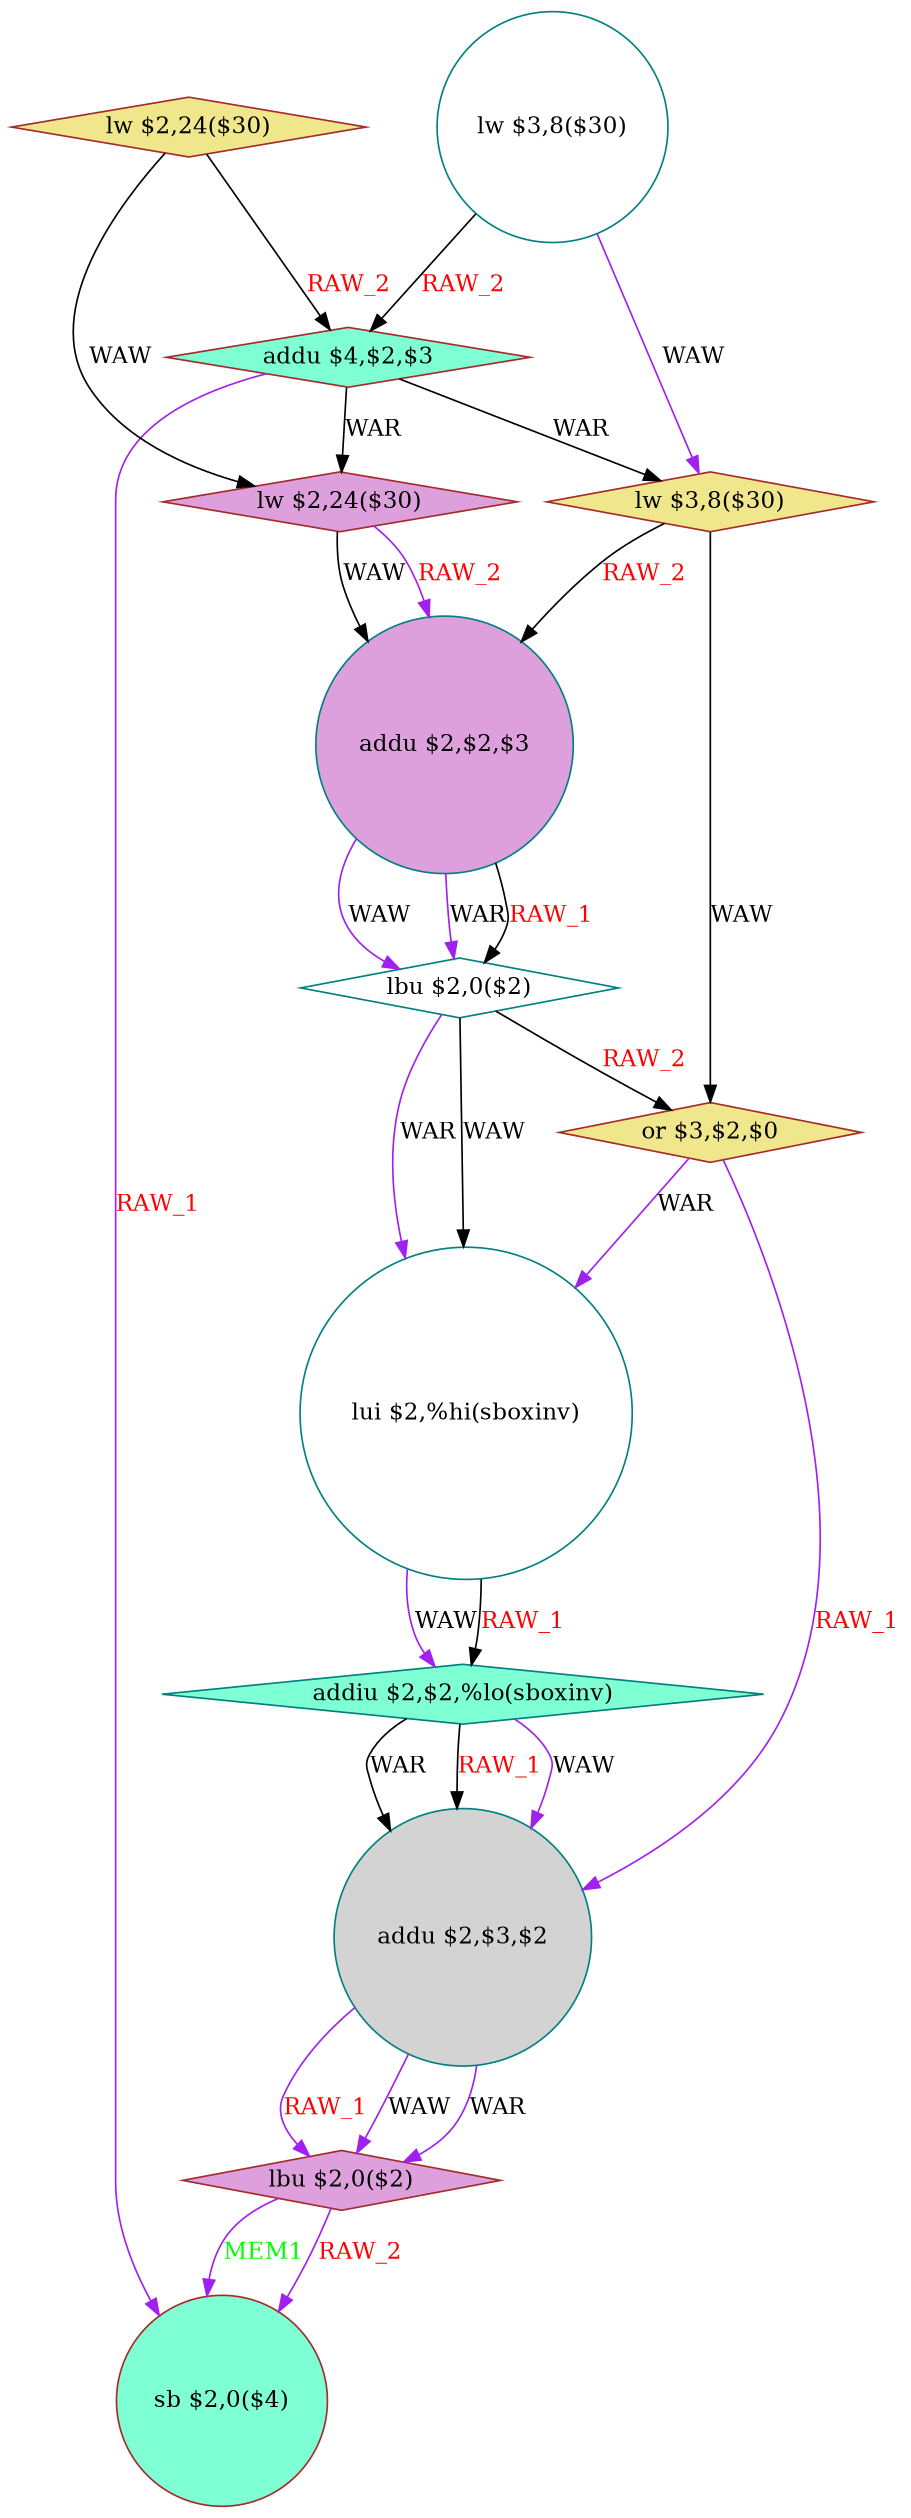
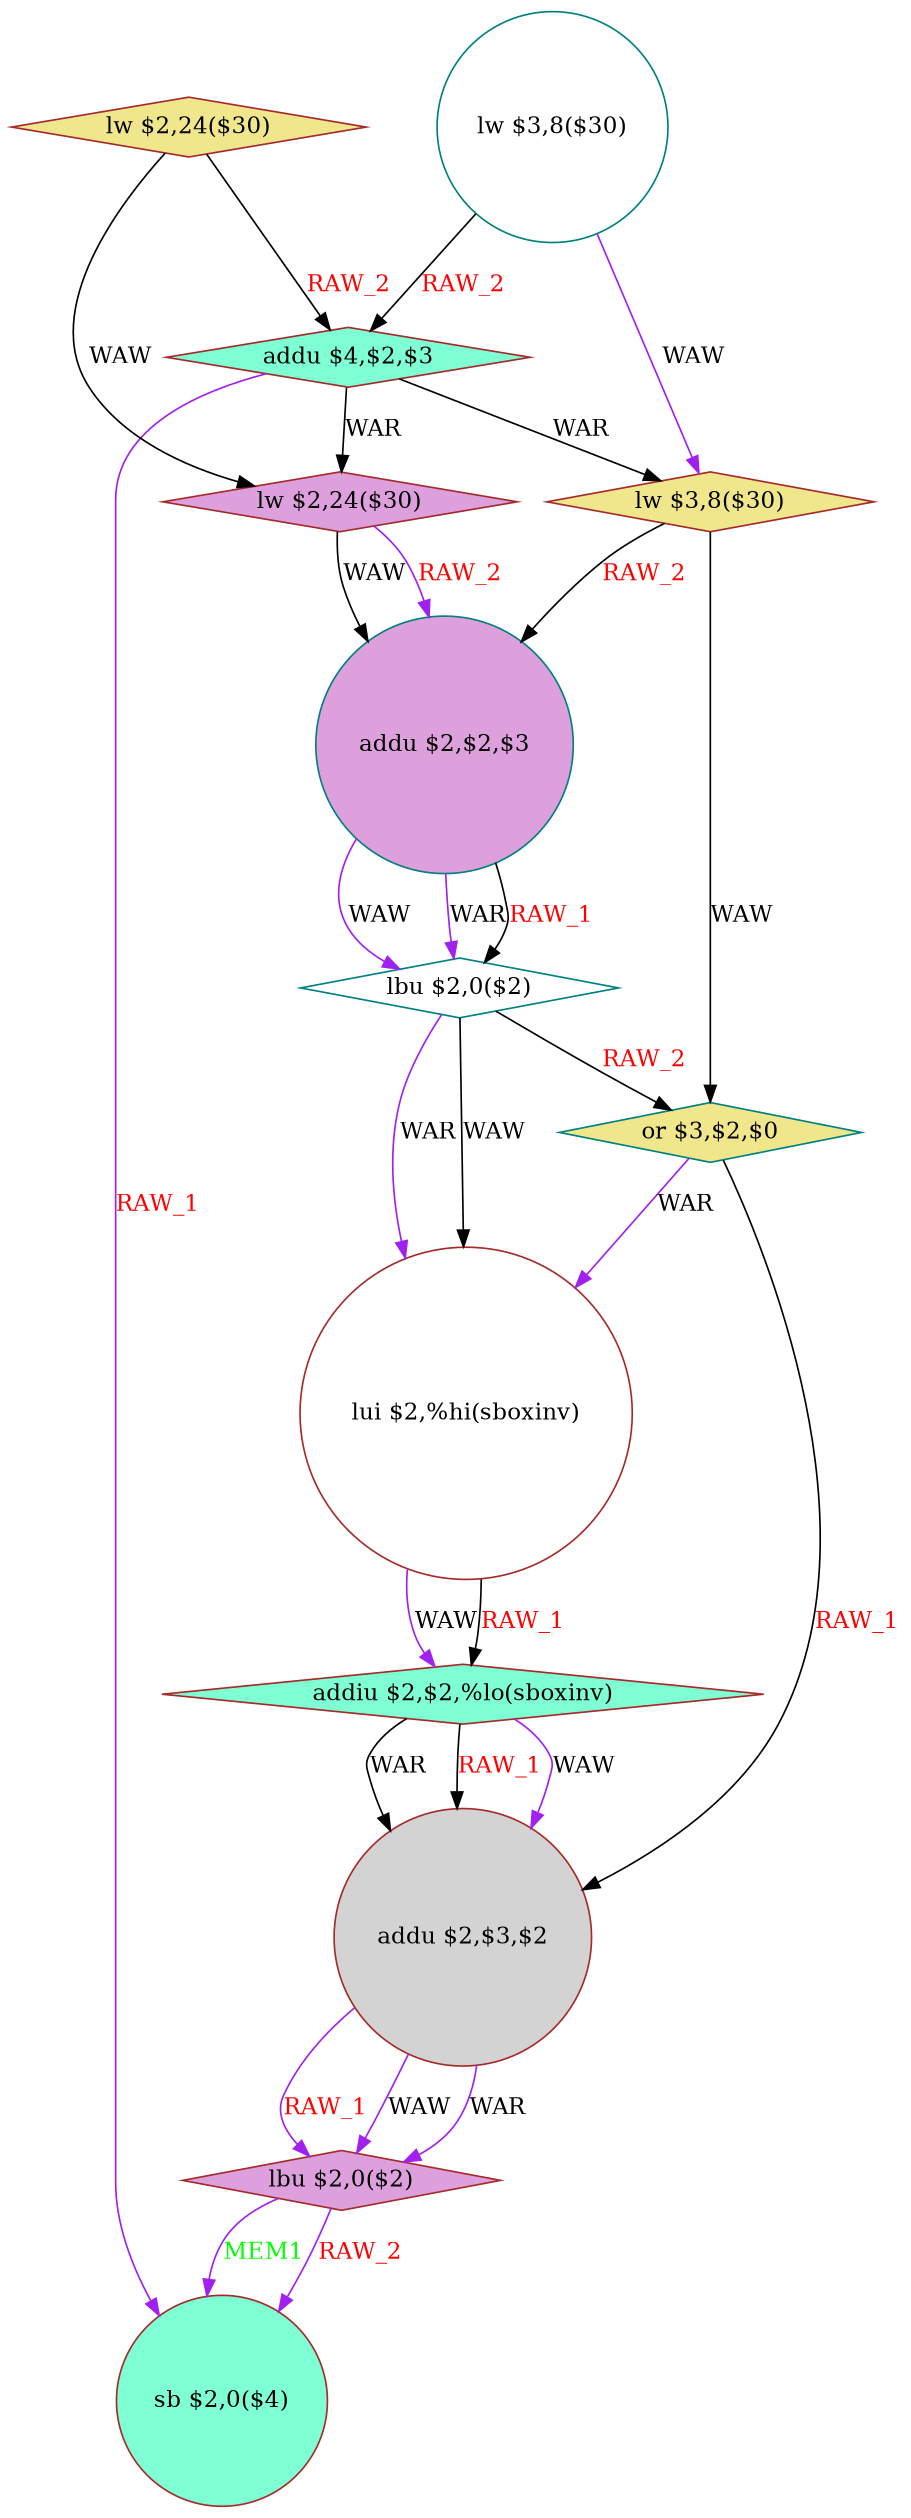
  digraph {
    node [color=teal fillcolor=white shape=diamond style=filled]
    edge [color=purple]
    n1 [label="lw $3,8($30)" shape=circle]
    n2 [color=brown fillcolor=aquamarine label="addu $4,$2,$3"]
    n3 [color=brown fillcolor=khaki label="lw $3,8($30)"]
    n4 [color=brown fillcolor=plum label="lw $2,24($30)"]
    n5 [color=brown fillcolor=aquamarine label="sb $2,0($4)" shape=circle]
    n6 [fillcolor=plum label="addu $2,$2,$3" shape=circle]
-   n7 [color=brown fillcolor=khaki label="or $3,$2,$0"]
+   n7 [fillcolor=khaki label="or $3,$2,$0"]
    n8 [label="lbu $2,0($2)"]
-   n9 [label="lui $2,%hi(sboxinv)" shape=circle]
-   n10 [fillcolor=lightgrey label="addu $2,$3,$2" shape=circle]
-   n11 [fillcolor=aquamarine label="addiu $2,$2,%lo(sboxinv)"]
+   n9 [color=brown label="lui $2,%hi(sboxinv)" shape=circle]
+   n10 [color=brown fillcolor=lightgrey label="addu $2,$3,$2" shape=circle]
+   n11 [color=brown fillcolor=aquamarine label="addiu $2,$2,%lo(sboxinv)"]
    n12 [color=brown fillcolor=plum label="lbu $2,0($2)"]
    n13 [color=brown fillcolor=khaki label="lw $2,24($30)"]
    n1 -> n2 [color=black fontcolor=red label=RAW_2]
    n1 -> n3 [label=WAW]
    n2 -> n3 [color=black label=WAR]
    n2 -> n4 [color=black label=WAR]
    n2 -> n5 [fontcolor=red label=RAW_1]
    n3 -> n6 [color=black fontcolor=red label=RAW_2]
    n3 -> n7 [color=black label=WAW]
    n4 -> n6 [color=black label=WAW]
    n4 -> n6 [fontcolor=red label=RAW_2]
    n6 -> n8 [label=WAW]
    n6 -> n8 [label=WAR]
    n6 -> n8 [color=black fontcolor=red label=RAW_1]
    n7 -> n9 [label=WAR]
-   n7 -> n10 [fontcolor=red label=RAW_1]
+   n7 -> n10 [color=black fontcolor=red label=RAW_1]
    n8 -> n7 [color=black fontcolor=red label=RAW_2]
    n8 -> n9 [color=black label=WAW]
    n8 -> n9 [label=WAR]
    n9 -> n11 [label=WAW]
    n9 -> n11 [color=black fontcolor=red label=RAW_1]
    n10 -> n12 [label=WAW]
    n10 -> n12 [label=WAR]
    n10 -> n12 [fontcolor=red label=RAW_1]
    n11 -> n10 [label=WAW]
    n11 -> n10 [color=black label=WAR]
    n11 -> n10 [color=black fontcolor=red label=RAW_1]
    n12 -> n5 [fontcolor=green label=MEM1]
    n12 -> n5 [fontcolor=red label=RAW_2]
    n13 -> n2 [color=black fontcolor=red label=RAW_2]
    n13 -> n4 [color=black label=WAW]
  }
